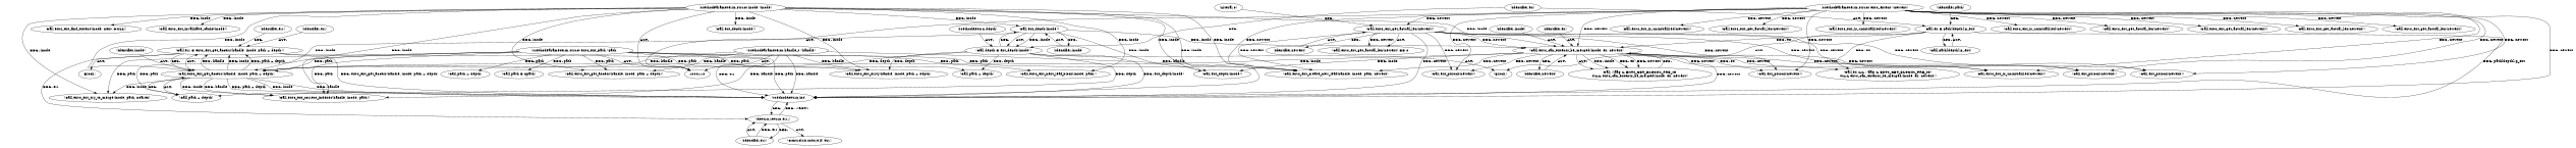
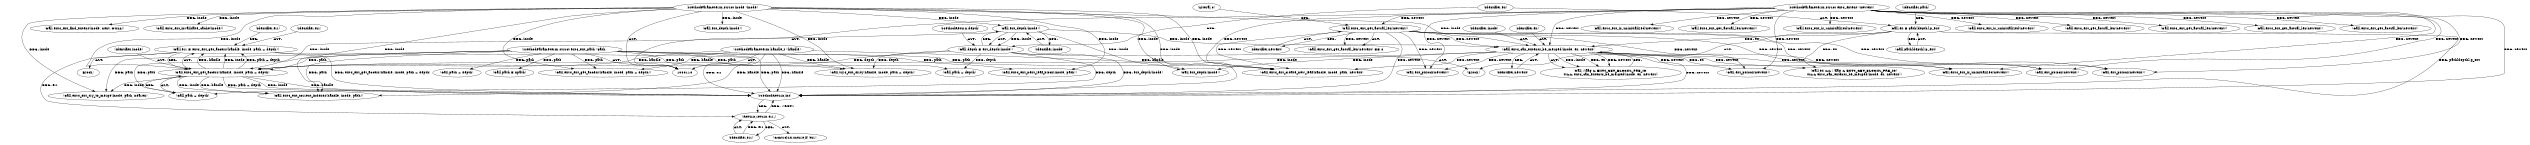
  digraph {
    n1 [label="(Call,err = ext4_ext_get_access(handle, inode, path + depth))"]
    n2 [label="(Call,ext4_ext_get_access(handle, inode, path + depth))"]
    n3 [label="(Return,return err;)"]
    n4 [label="(MethodReturn,int)"]
    n5 [label="(Block,)"]
    n6 [label="(Call,path + depth)"]
    n7 [label="(Call,ext4_ext_correct_indexes(handle, inode, path))"]
    n8 [label="(Call,ext4_ext_try_to_merge(inode, path, nearex))"]
    n9 [label="(Identifier,err)"]
    n10 [label="(ControlStructure,if (err))"]
    n11 [label="(MethodParameterIn,handle_t *handle)"]
    n12 [label="(Call,ext4_ext_create_new_leaf(handle, inode, path, newext))"]
-   n13 [label="(Call,ext4_ext_dirty(handle, inode, path + depth))"]
+   n13 [label="(Call,try4_ext_dirty(handle, inode, path + depth))"]
    n14 [label="(Call,ext4_ext_get_access(handle, inode, path + depth))"]
    1000110
    n16 [label="(Call,ext_depth(inode))"]
    n17 [label="(Call,ext4_can_extents_be_merged(inode, ex, newext))"]
    n18 [label="(Call,depth = ext_depth(inode))"]
    n19 [label="(Call,ext_depth(inode))"]
    n20 [label="(Identifier,inode)"]
    n21 [label="(Call,ext_pblock(newext))"]
    n22 [label="(Call,ex && !(flag & EXT4_GET_BLOCKS_PRE_IO)\n \t\t&& ext4_can_extents_be_merged(inode, ex, newext))"]
    n23 [label="(Call,ext4_ext_is_uninitialized(newext))"]
    n24 [label="(Call,ext_pblock(newext))"]
    n25 [label="(Call,ext_pblock(newext))"]
    n26 [label="(Call,ext_pblock(newext))"]
    n27 [label="(Identifier,newext)"]
    n28 [label="(Call,!(flag & EXT4_GET_BLOCKS_PRE_IO)\n \t\t&& ext4_can_extents_be_merged(inode, ex, newext))"]
    n29 [label="(Block,)"]
    n30 [label="(Call,path + depth)"]
    n31 [label="(MethodParameterIn,struct inode *inode)"]
    n32 [label="(Call,ext4_ext_find_extent(inode, next, NULL))"]
    n33 [label="(Call,ext4_ext_invalidate_cache(inode))"]
    n34 [label="(Call,ext4_ext_next_leaf_block(inode, path))"]
    n35 [label="(Call,ext_depth(inode))"]
    n36 [label="(Call,ex = path[depth].p_ext)"]
    n37 [label="(Call,path[depth].p_ext)"]
    n38 [label="(Call,ext4_ext_get_actual_len(newext))"]
    n39 [label="(Call,ext4_ext_get_actual_len(newext) == 0)"]
    n40 [label="(Identifier,newext)"]
    n41 [label="(MethodParameterIn,struct ext4_extent *newext)"]
    n42 [label="(Call,ext4_ext_is_uninitialized(newext))"]
    n43 [label="(Call,ext4_ext_get_actual_len(newext))"]
    n44 [label="(Call,ext4_ext_is_uninitialized(newext))"]
    n45 [label="(Call,ext4_ext_is_uninitialized(newext))"]
    n46 [label="(Call,ext4_ext_get_actual_len(newext))"]
    n47 [label="(Call,ext4_ext_get_actual_len(newext))"]
    n48 [label="(Call,ext4_ext_get_actual_len(newext))"]
    n49 [label="(Call,ext4_ext_get_actual_len(newext))"]
    n50 [label="(MethodParameterIn,struct ext4_ext_path *path)"]
    n51 [label="(Call,path + depth)"]
    n52 [label="(Call,path = npath)"]
    n53 [label="(Identifier,inode)"]
    n54 [label="(Identifier,err)"]
    n55 [label="(Identifier,inode)"]
    n56 [label="(Identifier,ex)"]
    n57 [label="(Identifier,ex)"]
    n58 [label="(Identifier,path)"]
    n59 [label="(Identifier,err)"]
    n60 [label="(MethodReturn,depth)"]
    n61 [label="(Literal,0)"]
    n1 -> n2 [label="CFG: "]
    n1 -> n3 [label="DDG: err"]
    n1 -> n4 [label="DDG: ext4_ext_get_access(handle, inode, path + depth)"]
    n1 -> n4 [label="DDG: err"]
    n1 -> n5 [label="AST: "]
    n2 -> n1 [label="AST: "]
    n2 -> n1 [label="DDG: handle"]
    n2 -> n1 [label="DDG: inode"]
    n2 -> n1 [label="DDG: path + depth"]
    n2 -> n4 [label="DDG: inode"]
    n2 -> n4 [label="DDG: handle"]
    n2 -> n4 [label="DDG: path + depth"]
    n2 -> n6 [label="CFG: "]
    n2 -> n7 [label="DDG: handle"]
    n2 -> n7 [label="DDG: inode"]
    n2 -> n8 [label="DDG: inode"]
    n3 -> n4 [label="DDG: <RET>"]
    n3 -> n9 [label="CFG: "]
    n3 -> n10 [label="AST: "]
    n4 -> n3 [label="CFG: "]
    n6 -> n2 [label="AST: "]
    n9 -> n3 [label="AST: "]
    n9 -> n3 [label="DDG: err"]
    n11 -> n2 [label="DDG: handle"]
    n11 -> n4 [label="DDG: handle"]
    n11 -> n7 [label="DDG: handle"]
    n11 -> n12 [label="DDG: handle"]
    n11 -> n13 [label="DDG: handle"]
    n11 -> n14 [label="DDG: handle"]
    n11 -> 1000110 [label="AST: "]
    n16 -> n2 [label="DDG: inode"]
    n16 -> n17 [label="DDG: inode"]
    n16 -> n18 [label="AST: "]
    n16 -> n18 [label="DDG: inode"]
    n16 -> n19 [label="DDG: inode"]
    n16 -> n20 [label="CFG: "]
    n17 -> n2 [label="DDG: inode"]
    n17 -> n4 [label="DDG: newext"]
    n17 -> n12 [label="DDG: newext"]
    n17 -> n19 [label="DDG: inode"]
    n17 -> n21 [label="DDG: newext"]
    n17 -> n22 [label="DDG: ex"]
    n17 -> n23 [label="DDG: newext"]
    n17 -> n24 [label="DDG: newext"]
    n17 -> n25 [label="DDG: newext"]
    n17 -> n26 [label="DDG: newext"]
    n17 -> n27 [label="CFG: "]
    n17 -> n28 [label="AST: "]
    n17 -> n28 [label="DDG: inode"]
    n17 -> n28 [label="DDG: ex"]
    n17 -> n28 [label="DDG: newext"]
    n18 -> n2 [label="DDG: depth"]
    n18 -> n4 [label="DDG: ext_depth(inode)"]
    n18 -> n6 [label="DDG: depth"]
    n18 -> n13 [label="DDG: depth"]
    n18 -> n16 [label="CFG: "]
    n18 -> n29 [label="AST: "]
    n18 -> n30 [label="DDG: depth"]
    n20 -> n16 [label="AST: "]
    n27 -> n17 [label="AST: "]
    n28 -> n17 [label="CFG: "]
    n31 -> n2 [label="DDG: inode"]
    n31 -> n4 [label="DDG: inode"]
    n31 -> n7 [label="DDG: inode"]
    n31 -> n8 [label="DDG: inode"]
    n31 -> n12 [label="DDG: inode"]
    n31 -> n13 [label="DDG: inode"]
    n31 -> n14 [label="DDG: inode"]
    n31 -> 1000110 [label="AST: "]
    n31 -> n16 [label="DDG: inode"]
    n31 -> n17 [label="DDG: inode"]
    n31 -> n19 [label="DDG: inode"]
    n31 -> n32 [label="DDG: inode"]
    n31 -> n33 [label="DDG: inode"]
    n31 -> n34 [label="DDG: inode"]
    n31 -> n35 [label="DDG: inode"]
    n36 -> n4 [label="DDG: path[depth].p_ext"]
    n36 -> n17 [label="DDG: ex"]
    n36 -> n22 [label="DDG: ex"]
    n36 -> n29 [label="AST: "]
    n36 -> n37 [label="CFG: "]
    n37 -> n36 [label="AST: "]
    n38 -> n4 [label="DDG: newext"]
    n38 -> n12 [label="DDG: newext"]
    n38 -> n17 [label="DDG: newext"]
    n38 -> n21 [label="DDG: newext"]
    n38 -> n23 [label="DDG: newext"]
    n38 -> n24 [label="DDG: newext"]
    n38 -> n25 [label="DDG: newext"]
    n38 -> n26 [label="DDG: newext"]
    n38 -> n39 [label="AST: "]
    n38 -> n39 [label="DDG: newext"]
    n38 -> n40 [label="CFG: "]
    n40 -> n38 [label="AST: "]
    n41 -> n4 [label="DDG: newext"]
    n41 -> n12 [label="DDG: newext"]
    n41 -> 1000110 [label="AST: "]
    n41 -> n17 [label="DDG: newext"]
    n41 -> n21 [label="DDG: newext"]
    n41 -> n23 [label="DDG: newext"]
    n41 -> n24 [label="DDG: newext"]
    n41 -> n25 [label="DDG: newext"]
    n41 -> n26 [label="DDG: newext"]
    n41 -> n38 [label="DDG: newext"]
    n41 -> n42 [label="DDG: newext"]
    n41 -> n43 [label="DDG: newext"]
    n41 -> n44 [label="DDG: newext"]
    n41 -> n45 [label="DDG: newext"]
    n41 -> n46 [label="DDG: newext"]
    n41 -> n47 [label="DDG: newext"]
    n41 -> n48 [label="DDG: newext"]
    n41 -> n49 [label="DDG: newext"]
    n50 -> n2 [label="DDG: path"]
    n50 -> n4 [label="DDG: path"]
    n50 -> n6 [label="DDG: path"]
    n50 -> n7 [label="DDG: path"]
    n50 -> n8 [label="DDG: path"]
    n50 -> n12 [label="DDG: path"]
    n50 -> n13 [label="DDG: path"]
    n50 -> n14 [label="DDG: path"]
    n50 -> 1000110 [label="AST: "]
    n50 -> n30 [label="DDG: path"]
    n50 -> n34 [label="DDG: path"]
    n50 -> n51 [label="DDG: path"]
    n50 -> n52 [label="DDG: path"]
    n53 -> n2 [label="AST: "]
    n54 -> n1 [label="AST: "]
    n55 -> n17 [label="AST: "]
    n56 -> n18 [label="CFG: "]
    n56 -> n36 [label="AST: "]
    n57 -> n17 [label="AST: "]
    n58 -> n36 [label="CFG: "]
    n59 -> n1 [label="CFG: "]
    n60 -> n18 [label="AST: "]
    n61 -> n38 [label="CFG: "]
  }
